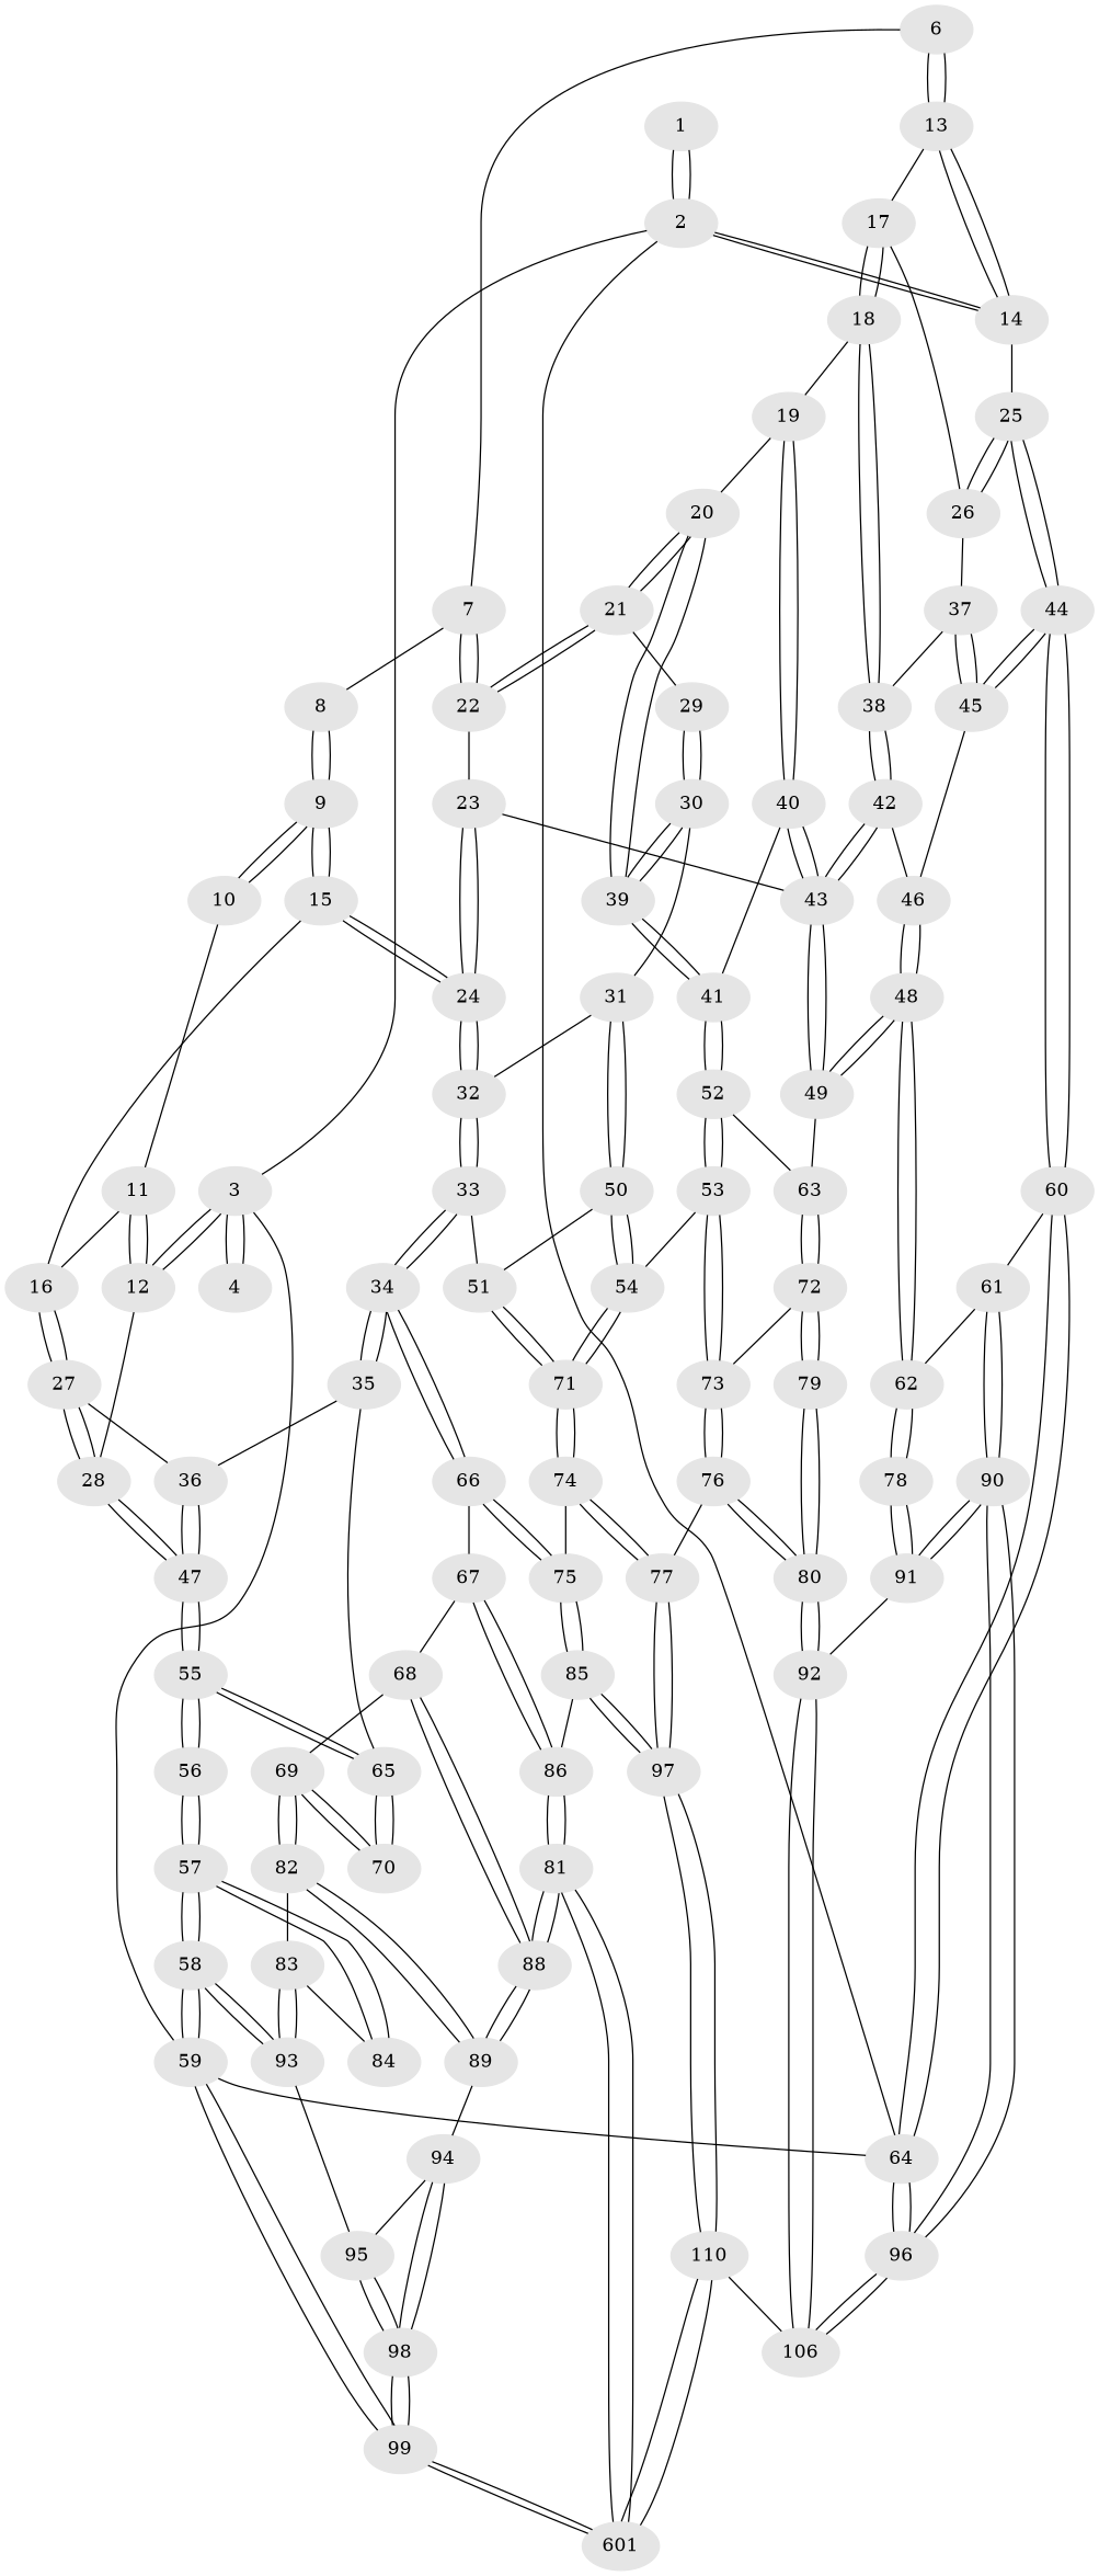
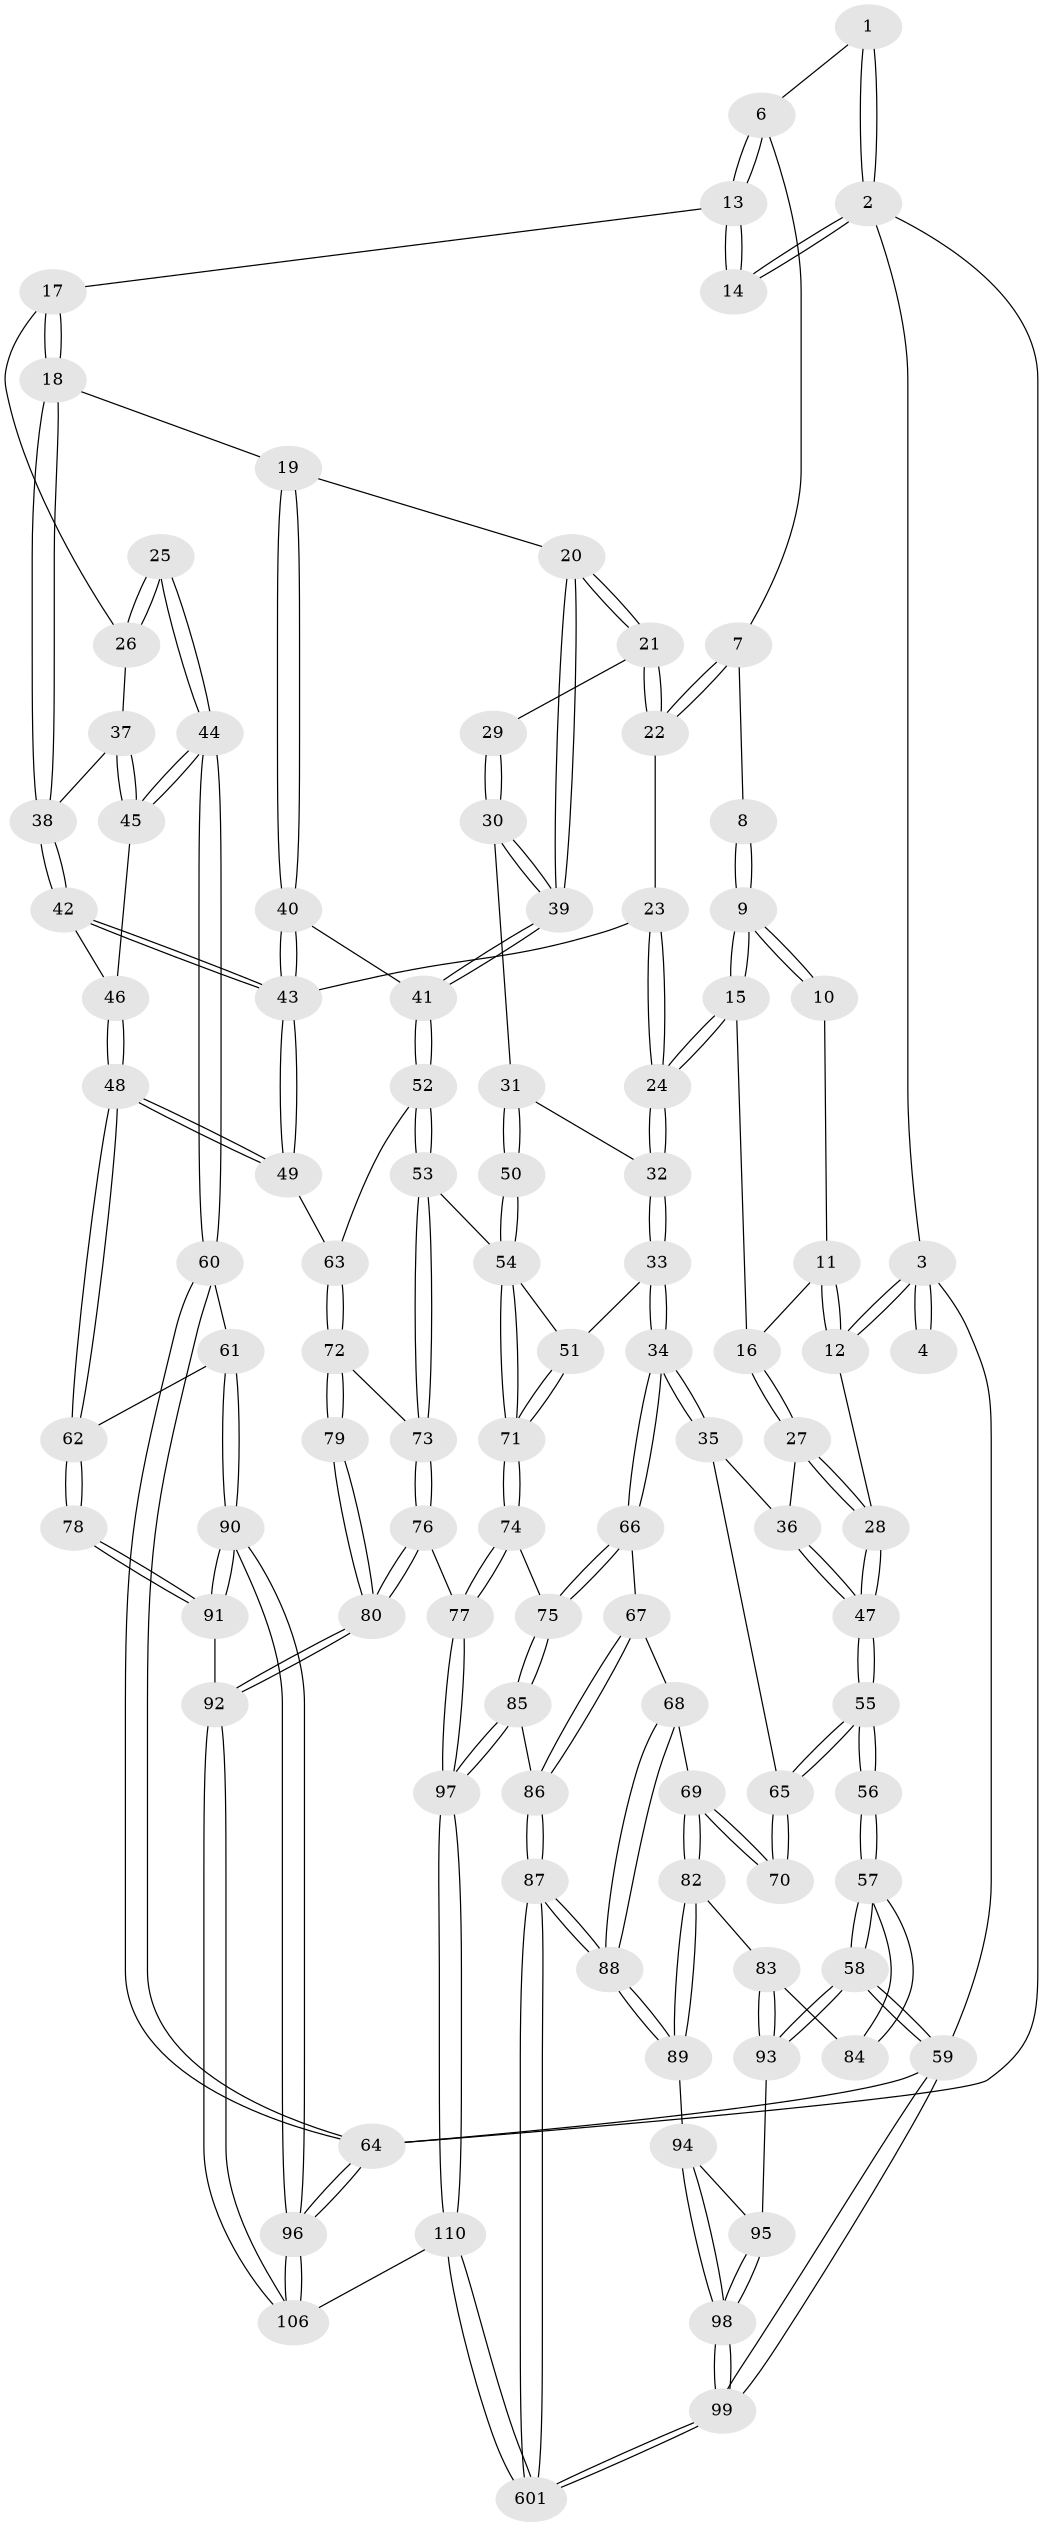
  graph {
    node [color=gray90 style=filled]
    1
    2
    6
    3
    14
    64
    7
    13
    4
    12
    59
    25
    96
    28
    99
    10
    11
    8
    9
    22
    17
    23
    15
    16
    24
    27
    47
    18
    26
    44
    32
    36
    19
    38
    37
    20
    40
    42
    21
    39
    41
    43
    29
    30
    33
    45
    60
    55
    31
    50
    51
    54
    34
    35
    66
    71
    65
    67
    75
    70
    46
    52
    49
    63
    53
    48
    61
    62
    56
    78
    72
    74
    73
    76
    57
    58
    84
    93
    95
    n80 [label=601]
    90
    91
    79
    n84 [label=106]
    68
    86
    85
    69
    88
-   87 [label=81]
+   87
    82
    89
    83
    77
    80
    97
    92
    n98 [label=110]
    94
    98
    1 -- 2
    1 -- 2
+   1 -- 6
    2 -- 3
    2 -- 14
    2 -- 14
    2 -- 64
    6 -- 7
    6 -- 13
    6 -- 13
    3 -- 4
    3 -- 4
    3 -- 12
    3 -- 12
    3 -- 59
-   14 -- 25
    64 -- 96
    64 -- 96
    7 -- 8
    7 -- 22
    7 -- 22
    13 -- 14
    13 -- 14
    13 -- 17
    12 -- 28
    59 -- 64
    59 -- 99
    59 -- 99
    25 -- 26
    25 -- 26
    25 -- 44
    25 -- 44
    96 -- n84
    96 -- n84
    28 -- 47
    28 -- 47
    99 -- n80
    99 -- n80
    10 -- 11
    11 -- 12
    11 -- 12
    11 -- 16
    8 -- 9
    8 -- 9
    9 -- 10
    9 -- 10
    9 -- 15
    9 -- 15
    22 -- 23
    17 -- 18
    17 -- 18
    17 -- 26
    23 -- 24
    23 -- 24
    23 -- 43
    15 -- 16
    15 -- 24
    15 -- 24
    16 -- 27
    16 -- 27
    24 -- 32
    24 -- 32
    27 -- 28
    27 -- 28
    27 -- 36
    47 -- 55
    47 -- 55
    18 -- 19
    18 -- 38
    18 -- 38
    26 -- 37
    44 -- 45
    44 -- 45
    44 -- 60
    44 -- 60
    32 -- 33
    32 -- 33
    36 -- 47
    36 -- 47
    19 -- 20
    19 -- 40
    19 -- 40
    38 -- 42
    38 -- 42
    37 -- 38
    37 -- 45
    37 -- 45
    20 -- 21
    20 -- 21
    20 -- 39
    20 -- 39
    40 -- 41
    40 -- 43
    40 -- 43
    42 -- 43
    42 -- 43
    42 -- 46
    21 -- 22
    21 -- 22
    21 -- 29
    39 -- 41
    39 -- 41
    41 -- 52
    41 -- 52
    43 -- 49
    43 -- 49
    29 -- 30
    29 -- 30
    30 -- 39
    30 -- 39
    30 -- 31
    33 -- 51
    33 -- 34
    33 -- 34
    45 -- 46
    60 -- 64
    60 -- 64
    60 -- 61
    55 -- 65
    55 -- 65
    55 -- 56
    55 -- 56
    31 -- 32
    31 -- 50
    31 -- 50
-   50 -- 51
+   54 -- 51
    50 -- 54
    50 -- 54
    51 -- 71
    51 -- 71
    54 -- 71
    54 -- 71
    34 -- 35
    34 -- 35
    34 -- 66
    34 -- 66
    35 -- 36
    35 -- 65
    66 -- 67
    66 -- 75
    66 -- 75
    71 -- 74
    71 -- 74
    65 -- 70
    65 -- 70
    67 -- 68
    67 -- 86
    67 -- 86
    75 -- 85
    75 -- 85
    46 -- 48
    46 -- 48
    52 -- 63
    52 -- 53
    52 -- 53
    49 -- 63
    63 -- 72
    63 -- 72
    53 -- 54
    53 -- 73
    53 -- 73
    48 -- 49
    48 -- 49
    48 -- 62
    48 -- 62
    61 -- 62
    61 -- 90
    61 -- 90
    62 -- 78
    62 -- 78
    56 -- 57
    56 -- 57
    78 -- 91
    78 -- 91
    72 -- 73
    72 -- 79
    72 -- 79
    74 -- 75
    74 -- 77
    74 -- 77
    73 -- 76
    73 -- 76
    76 -- 77
    76 -- 80
    76 -- 80
    57 -- 58
    57 -- 58
    57 -- 84
    57 -- 84
    58 -- 59
    58 -- 59
    58 -- 93
    58 -- 93
    93 -- 95
    95 -- 98
    95 -- 98
    90 -- 96
    90 -- 96
    90 -- 91
    90 -- 91
    91 -- 92
    79 -- 80
    79 -- 80
    68 -- 69
    68 -- 88
    68 -- 88
    86 -- 87
    86 -- 87
    85 -- 86
    85 -- 97
    85 -- 97
    69 -- 70
    69 -- 70
    69 -- 82
    69 -- 82
    88 -- 89
    88 -- 89
    87 -- n80
    87 -- n80
    87 -- 88
    87 -- 88
    82 -- 89
    82 -- 89
    82 -- 83
    89 -- 94
    83 -- 84
    83 -- 93
    83 -- 93
    77 -- 97
    77 -- 97
    80 -- 92
    80 -- 92
    97 -- n98
    97 -- n98
    92 -- n84
    92 -- n84
    n98 -- n80
    n98 -- n80
    n98 -- n84
    94 -- 95
    94 -- 98
    94 -- 98
    98 -- 99
    98 -- 99
  }
